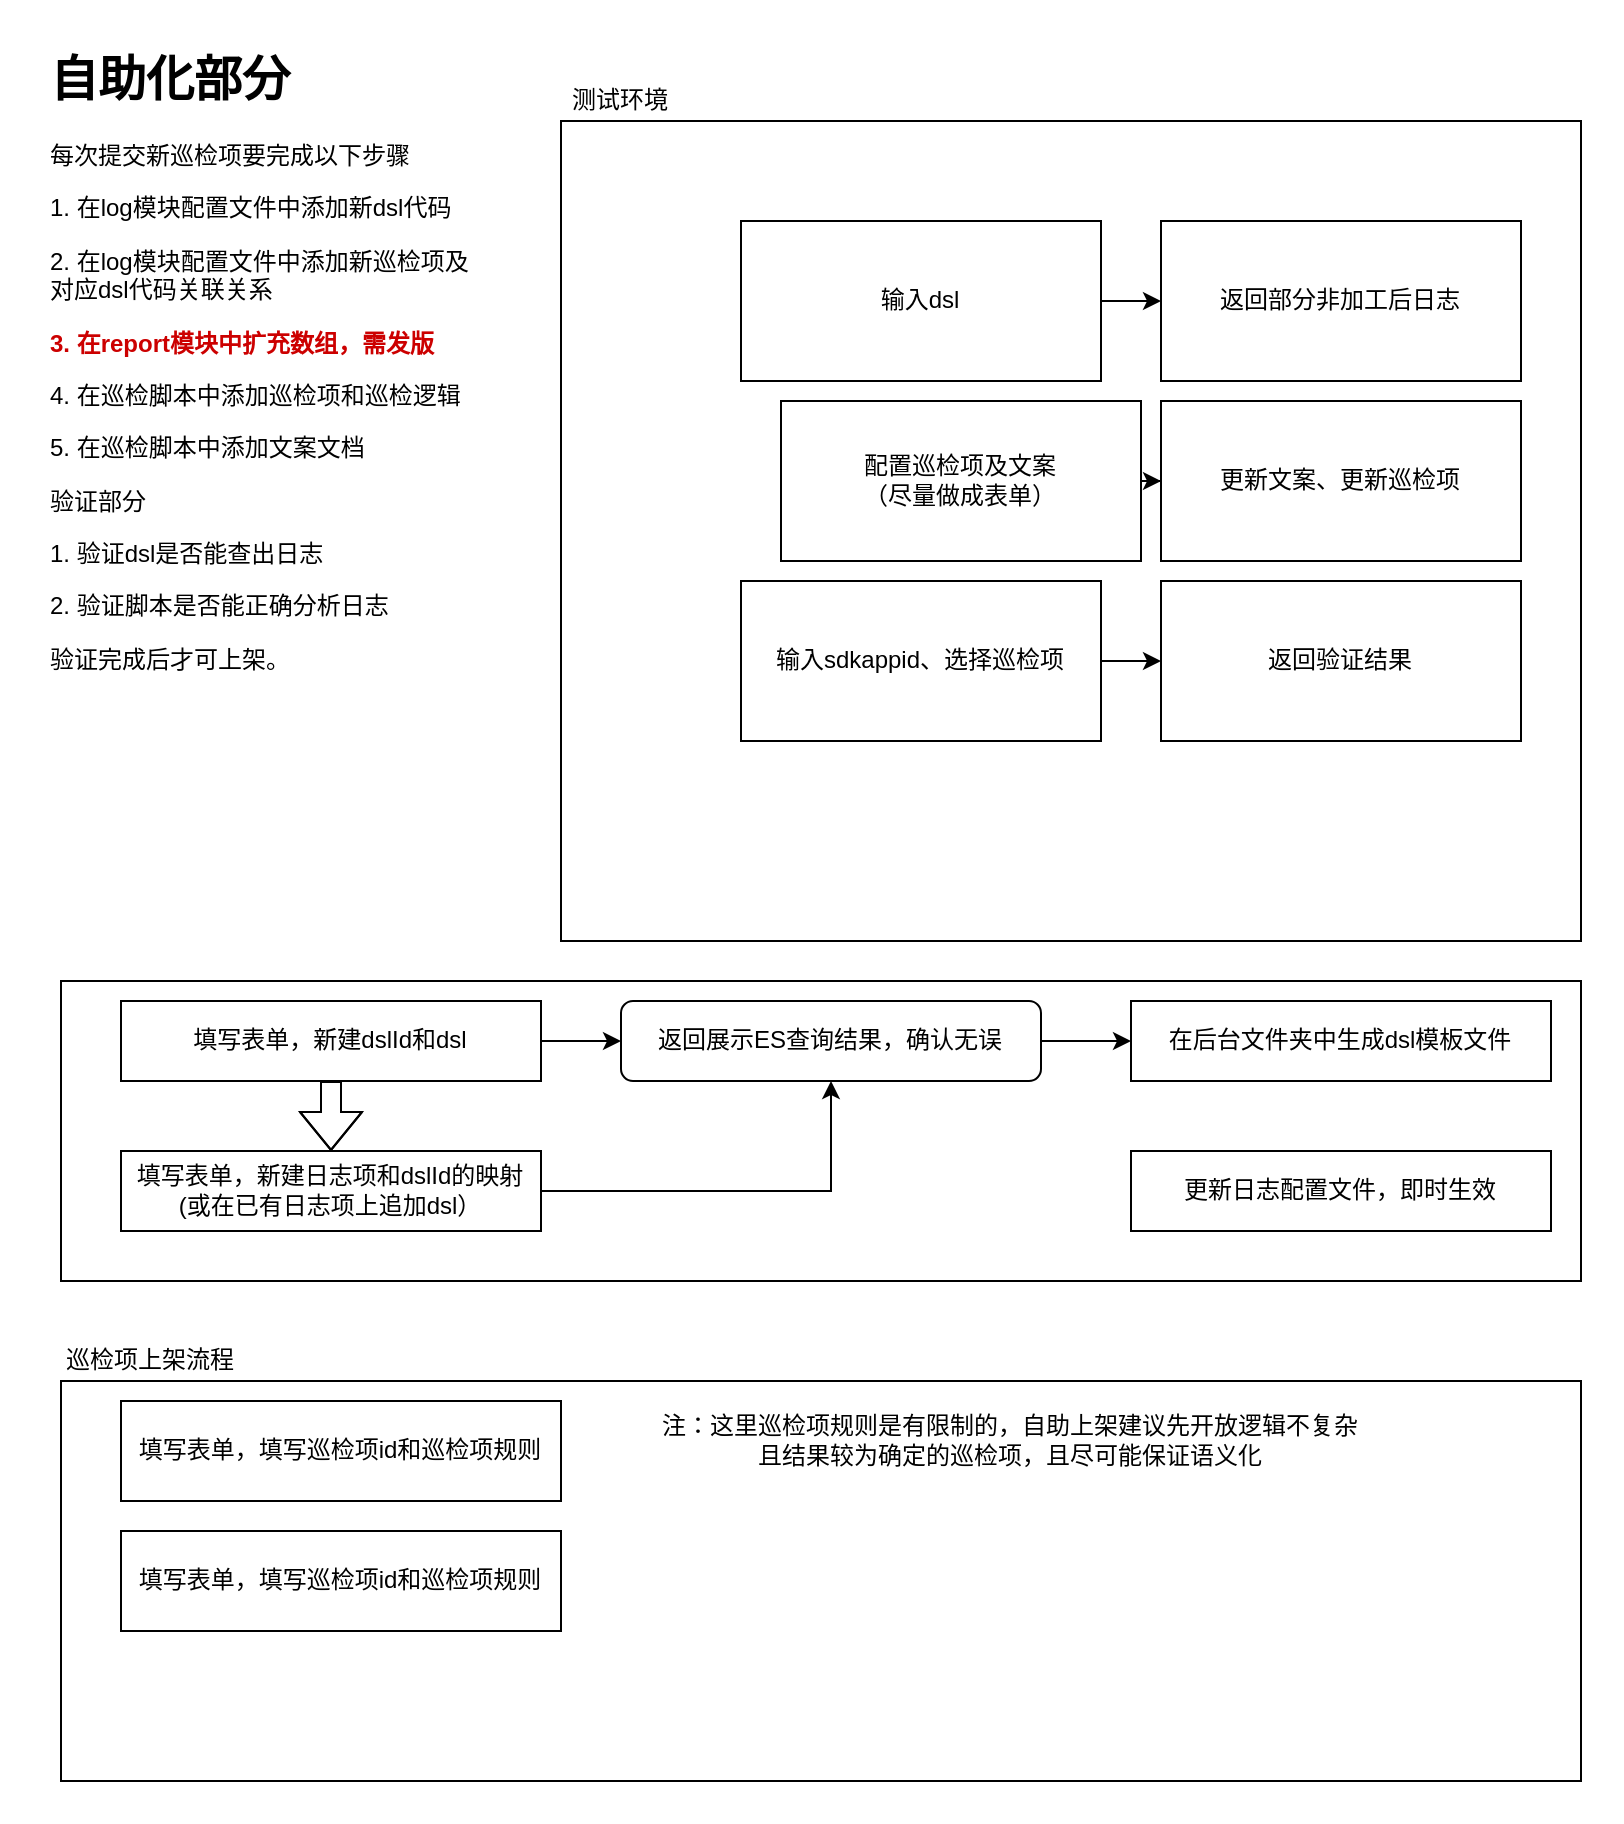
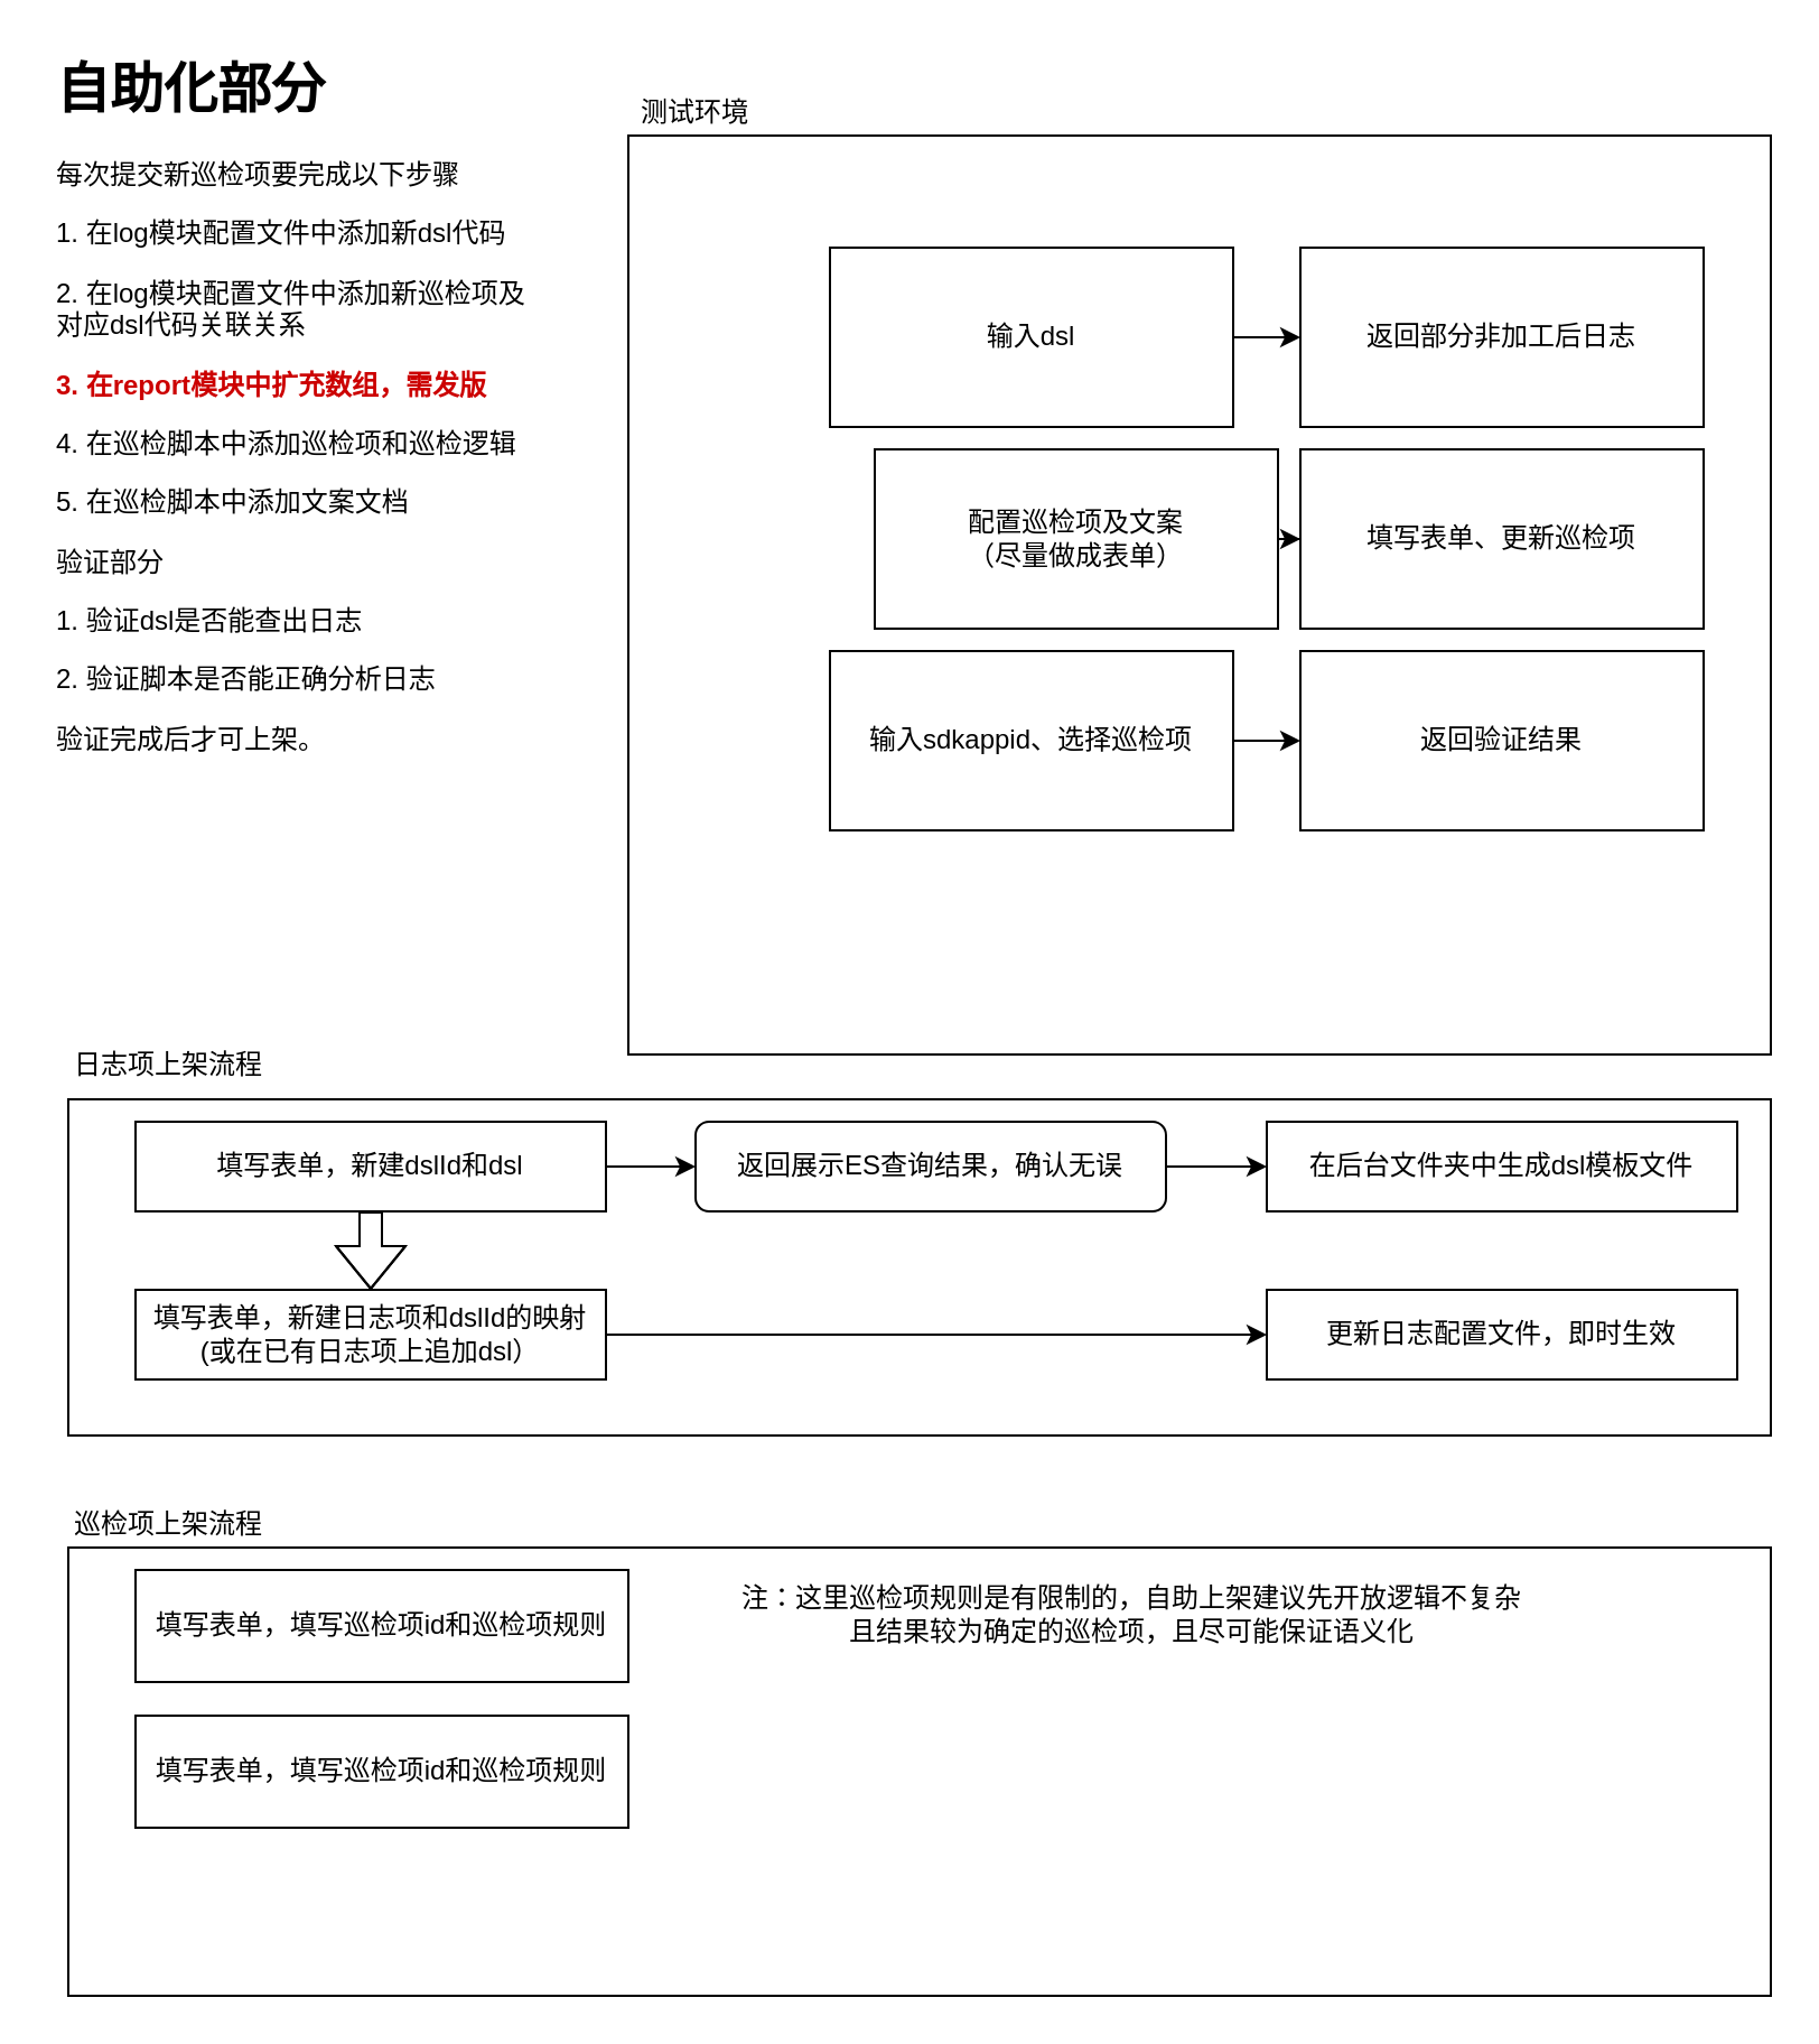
  <mxCell id="0" />
  <mxCell id="1" parent="0" />
  <mxCell id="2" value="&lt;h1&gt;自助化部分&lt;/h1&gt;&lt;p&gt;每次提交新巡检项要完成以下步骤&lt;/p&gt;&lt;p&gt;1. 在log模块配置文件中添加新dsl代码&lt;/p&gt;&lt;p&gt;2. 在log模块配置文件中添加新巡检项及对应dsl代码关联关系&lt;/p&gt;&lt;p&gt;&lt;b&gt;&lt;font color=&quot;#cc0000&quot;&gt;3. 在report模块中扩充数组，需发版&lt;/font&gt;&lt;/b&gt;&lt;/p&gt;&lt;p&gt;4. 在巡检脚本中添加巡检项和巡检逻辑&lt;/p&gt;&lt;p&gt;5. 在巡检脚本中添加文案文档&lt;/p&gt;&lt;p&gt;验证部分&lt;/p&gt;&lt;p&gt;1. 验证dsl是否能查出日志&lt;/p&gt;&lt;p&gt;2. 验证脚本是否能正确分析日志&lt;/p&gt;&lt;p&gt;验证完成后才可上架。&lt;/p&gt;" style="text;html=1;strokeColor=none;fillColor=none;spacing=5;spacingTop=-20;whiteSpace=wrap;overflow=hidden;rounded=0;" parent="1" vertex="1"><mxGeometry x="20" y="20" width="220" height="500" as="geometry" /></mxCell>
  <mxCell id="3" value="" style="rounded=0;whiteSpace=wrap;html=1;" parent="1" vertex="1"><mxGeometry x="280" y="60" width="510" height="410" as="geometry" /></mxCell>
  <mxCell id="4" style="edgeStyle=orthogonalEdgeStyle;rounded=0;orthogonalLoop=1;jettySize=auto;html=1;exitX=1;exitY=0.5;exitDx=0;exitDy=0;" parent="1" source="5" target="6" edge="1"><mxGeometry relative="1" as="geometry" /></mxCell>
  <mxCell id="5" value="输入dsl" style="rounded=0;whiteSpace=wrap;html=1;" parent="1" vertex="1"><mxGeometry x="370" y="110" width="180" height="80" as="geometry" /></mxCell>
  <mxCell id="6" value="返回部分非加工后日志" style="rounded=0;whiteSpace=wrap;html=1;" parent="1" vertex="1"><mxGeometry x="580" y="110" width="180" height="80" as="geometry" /></mxCell>
  <mxCell id="7" value="测试环境" style="text;html=1;strokeColor=none;fillColor=none;align=center;verticalAlign=middle;whiteSpace=wrap;rounded=0;" parent="1" vertex="1"><mxGeometry x="270" y="40" width="80" height="20" as="geometry" /></mxCell>
  <mxCell id="8" style="edgeStyle=orthogonalEdgeStyle;rounded=0;orthogonalLoop=1;jettySize=auto;html=1;exitX=1;exitY=0.5;exitDx=0;exitDy=0;" parent="1" source="9" target="10" edge="1"><mxGeometry relative="1" as="geometry" /></mxCell>
  <mxCell id="9" value="配置巡检项及文案&lt;br&gt;（尽量做成表单）" style="rounded=0;whiteSpace=wrap;html=1;" parent="1" vertex="1"><mxGeometry x="390" y="200" width="180" height="80" as="geometry" /></mxCell>
- <mxCell id="10" value="更新文案、更新巡检项" style="rounded=0;whiteSpace=wrap;html=1;" parent="1" vertex="1"><mxGeometry x="580" y="200" width="180" height="80" as="geometry" /></mxCell>
+ <mxCell id="10" value="填写表单、更新巡检项" style="rounded=0;whiteSpace=wrap;html=1;" parent="1" vertex="1"><mxGeometry x="580" y="200" width="180" height="80" as="geometry" /></mxCell>
  <mxCell id="11" style="edgeStyle=orthogonalEdgeStyle;rounded=0;orthogonalLoop=1;jettySize=auto;html=1;exitX=1;exitY=0.5;exitDx=0;exitDy=0;" parent="1" source="12" target="13" edge="1"><mxGeometry relative="1" as="geometry" /></mxCell>
  <mxCell id="12" value="输入sdkappid、选择巡检项" style="rounded=0;whiteSpace=wrap;html=1;" parent="1" vertex="1"><mxGeometry x="370" y="290" width="180" height="80" as="geometry" /></mxCell>
  <mxCell id="13" value="返回验证结果" style="rounded=0;whiteSpace=wrap;html=1;" parent="1" vertex="1"><mxGeometry x="580" y="290" width="180" height="80" as="geometry" /></mxCell>
  <mxCell id="14" value="" style="rounded=0;whiteSpace=wrap;html=1;" vertex="1" parent="1"><mxGeometry x="30" y="490" width="760" height="150" as="geometry" /></mxCell>
+ <mxCell id="15" value="日志项上架流程" style="text;html=1;strokeColor=none;fillColor=none;align=center;verticalAlign=middle;whiteSpace=wrap;rounded=0;" vertex="1" parent="1"><mxGeometry x="30" y="460" width="90" height="30" as="geometry" /></mxCell>
  <mxCell id="16" style="edgeStyle=orthogonalEdgeStyle;rounded=0;orthogonalLoop=1;jettySize=auto;html=1;exitX=1;exitY=0.5;exitDx=0;exitDy=0;entryX=0;entryY=0.5;entryDx=0;entryDy=0;" edge="1" parent="1" source="18" target="21"><mxGeometry relative="1" as="geometry" /></mxCell>
  <mxCell id="17" value="" style="edgeStyle=orthogonalEdgeStyle;rounded=0;orthogonalLoop=1;jettySize=auto;html=1;shape=flexArrow;" edge="1" parent="1" source="18" target="23"><mxGeometry relative="1" as="geometry" /></mxCell>
  <mxCell id="18" value="填写表单，新建dslId和dsl" style="rounded=0;whiteSpace=wrap;html=1;" vertex="1" parent="1"><mxGeometry x="60" y="500" width="210" height="40" as="geometry" /></mxCell>
  <mxCell id="19" value="在后台文件夹中生成dsl模板文件" style="rounded=0;whiteSpace=wrap;html=1;" vertex="1" parent="1"><mxGeometry x="565" y="500" width="210" height="40" as="geometry" /></mxCell>
  <mxCell id="20" style="edgeStyle=orthogonalEdgeStyle;rounded=0;orthogonalLoop=1;jettySize=auto;html=1;exitX=1;exitY=0.5;exitDx=0;exitDy=0;entryX=0;entryY=0.5;entryDx=0;entryDy=0;" edge="1" parent="1" source="21" target="19"><mxGeometry relative="1" as="geometry" /></mxCell>
  <mxCell id="21" value="返回展示ES查询结果，确认无误" style="whiteSpace=wrap;html=1;rounded=1;" vertex="1" parent="1"><mxGeometry x="310" y="500" width="210" height="40" as="geometry" /></mxCell>
- <mxCell id="22" value="" style="edgeStyle=orthogonalEdgeStyle;rounded=0;orthogonalLoop=1;jettySize=auto;html=1;" edge="1" parent="1" source="23" target="21"><mxGeometry relative="1" as="geometry" /></mxCell>
+ <mxCell id="22" value="" style="edgeStyle=orthogonalEdgeStyle;rounded=0;orthogonalLoop=1;jettySize=auto;html=1;" edge="1" parent="1" source="23" target="24"><mxGeometry relative="1" as="geometry" /></mxCell>
  <mxCell id="23" value="填写表单，新建日志项和dslId的映射(或在已有日志项上追加dsl）" style="rounded=0;whiteSpace=wrap;html=1;" vertex="1" parent="1"><mxGeometry x="60" y="575" width="210" height="40" as="geometry" /></mxCell>
  <mxCell id="24" value="更新日志配置文件，即时生效" style="rounded=0;whiteSpace=wrap;html=1;" vertex="1" parent="1"><mxGeometry x="565" y="575" width="210" height="40" as="geometry" /></mxCell>
  <mxCell id="25" value="" style="rounded=0;whiteSpace=wrap;html=1;" vertex="1" parent="1"><mxGeometry x="30" y="690" width="760" height="200" as="geometry" /></mxCell>
  <mxCell id="26" value="巡检项上架流程" style="text;html=1;strokeColor=none;fillColor=none;align=center;verticalAlign=middle;whiteSpace=wrap;rounded=0;" vertex="1" parent="1"><mxGeometry x="20" y="670" width="110" height="20" as="geometry" /></mxCell>
  <mxCell id="27" value="填写表单，填写巡检项id和巡检项规则" style="rounded=0;whiteSpace=wrap;html=1;" vertex="1" parent="1"><mxGeometry x="60" y="700" width="220" height="50" as="geometry" /></mxCell>
  <mxCell id="28" value="注：这里巡检项规则是有限制的，自助上架建议先开放逻辑不复杂且结果较为确定的巡检项，且尽可能保证语义化" style="text;html=1;strokeColor=none;fillColor=none;align=center;verticalAlign=middle;whiteSpace=wrap;rounded=0;" vertex="1" parent="1"><mxGeometry x="330" y="705" width="350" height="30" as="geometry" /></mxCell>
  <mxCell id="29" value="填写表单，填写巡检项id和巡检项规则" style="rounded=0;whiteSpace=wrap;html=1;" vertex="1" parent="1"><mxGeometry x="60" y="765" width="220" height="50" as="geometry" /></mxCell>
